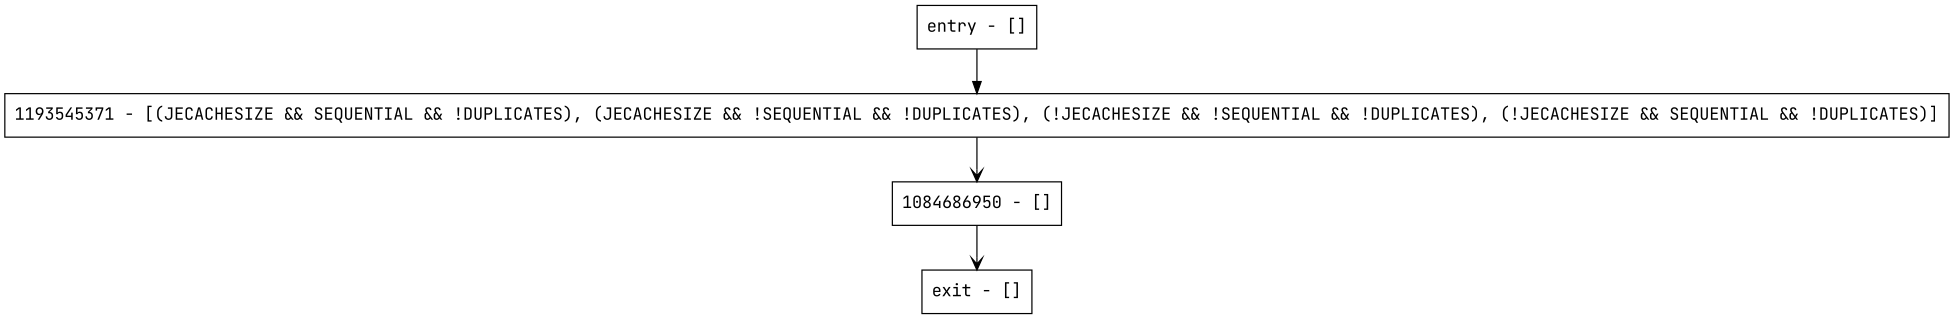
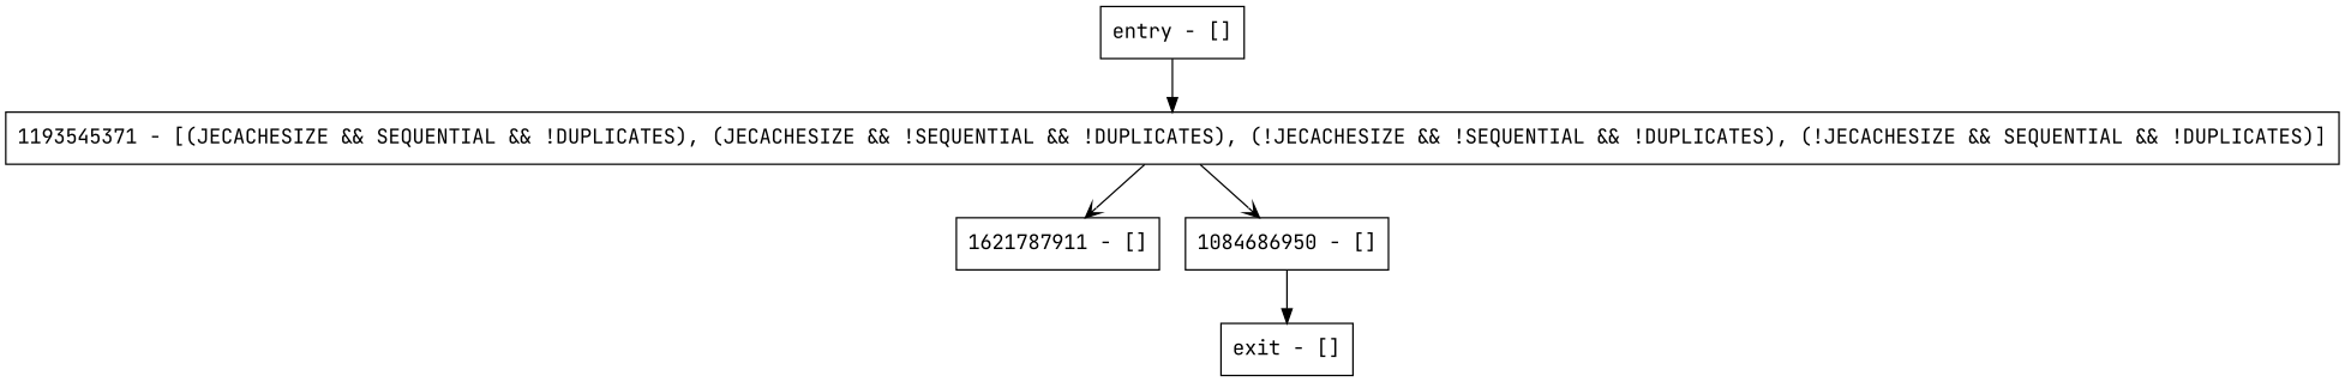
  digraph {
    fontname="JetBrains Mono"
    node [fontname="JetBrains Mono" shape=record]
    edge [arrowhead=normal fontname="JetBrains Mono"]
    n1 [label="entry - []"]
    n2 [label="1193545371 - [(JECACHESIZE && SEQUENTIAL && !DUPLICATES), (JECACHESIZE && !SEQUENTIAL && !DUPLICATES), (!JECACHESIZE && !SEQUENTIAL && !DUPLICATES), (!JECACHESIZE && SEQUENTIAL && !DUPLICATES)]"]
+   n3 [label="1621787911 - []"]
    n4 [label="1084686950 - []"]
    n5 [label="exit - []"]
    n1 -> n2
+   n2 -> n3 [arrowhead=vee]
    n2 -> n4 [arrowhead=vee]
-   n4 -> n5 [arrowhead=vee]
+   n4 -> n5
  }
